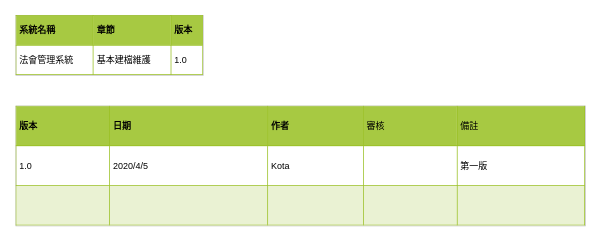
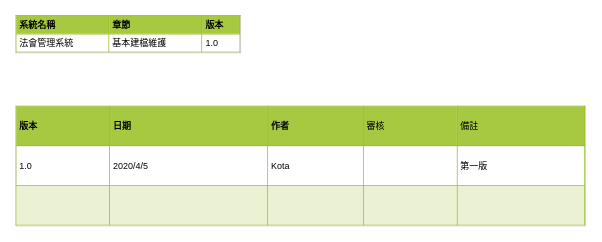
  <mxCell id="0" />
  <mxCell id="1" parent="0" />
  <mxCell id="2" value="&lt;table border=&quot;1&quot; width=&quot;100%&quot; cellpadding=&quot;4&quot; style=&quot;width: 100% ; height: 100% ; border-collapse: collapse&quot;&gt;&lt;tbody&gt;&lt;tr style=&quot;background-color: #a7c942 ; color: #ffffff ; border: 1px solid #98bf21&quot;&gt;&lt;th align=&quot;left&quot;&gt;&lt;font color=&quot;#000000&quot;&gt;版本&lt;/font&gt;&lt;/th&gt;&lt;th align=&quot;left&quot;&gt;&lt;font color=&quot;#000000&quot;&gt;日期&lt;/font&gt;&lt;/th&gt;&lt;th align=&quot;left&quot;&gt;&lt;font color=&quot;#000000&quot;&gt;作者&lt;/font&gt;&lt;/th&gt;&lt;td&gt;&lt;font color=&quot;#000000&quot;&gt;審核&lt;/font&gt;&lt;/td&gt;&lt;td&gt;&lt;font color=&quot;#000000&quot;&gt;備註&lt;/font&gt;&lt;/td&gt;&lt;/tr&gt;&lt;tr style=&quot;border: 1px solid #98bf21&quot;&gt;&lt;td&gt;&lt;font color=&quot;#000000&quot;&gt;1.0&lt;/font&gt;&lt;/td&gt;&lt;td&gt;&lt;font color=&quot;#000000&quot;&gt;2020/4/5&lt;/font&gt;&lt;/td&gt;&lt;td&gt;&lt;font color=&quot;#000000&quot;&gt;Kota&lt;/font&gt;&lt;/td&gt;&lt;td&gt;&lt;font color=&quot;#000000&quot;&gt;&lt;br&gt;&lt;/font&gt;&lt;/td&gt;&lt;td&gt;&lt;font color=&quot;#000000&quot;&gt;第一版&lt;/font&gt;&lt;/td&gt;&lt;/tr&gt;&lt;tr style=&quot;background-color: #eaf2d3 ; border: 1px solid #98bf21&quot;&gt;&lt;td&gt;&lt;br&gt;&lt;/td&gt;&lt;td&gt;&lt;/td&gt;&lt;td&gt;&lt;/td&gt;&lt;td&gt;&lt;/td&gt;&lt;td&gt;&lt;/td&gt;&lt;/tr&gt;&lt;/tbody&gt;&lt;/table&gt;" style="text;html=1;strokeColor=#c0c0c0;fillColor=#ffffff;overflow=fill;rounded=0;" parent="1" vertex="1"><mxGeometry x="20" y="141" width="760" height="160" as="geometry" /></mxCell>
- <mxCell id="3" value="&lt;table border=&quot;1&quot; width=&quot;100%&quot; cellpadding=&quot;4&quot; style=&quot;width: 100% ; height: 100% ; border-collapse: collapse&quot;&gt;&lt;tbody&gt;&lt;tr style=&quot;background-color: #a7c942 ; color: #ffffff ; border: 1px solid #98bf21&quot;&gt;&lt;th align=&quot;left&quot;&gt;&lt;font color=&quot;#000000&quot;&gt;系統名稱&lt;/font&gt;&lt;/th&gt;&lt;th align=&quot;left&quot;&gt;&lt;font color=&quot;#000000&quot;&gt;章節&lt;/font&gt;&lt;/th&gt;&lt;td&gt;&lt;font color=&quot;#000000&quot;&gt;&lt;span style=&quot;font-weight: 700&quot;&gt;版本&lt;/span&gt;&lt;br&gt;&lt;/font&gt;&lt;/td&gt;&lt;/tr&gt;&lt;tr style=&quot;border: 1px solid #98bf21&quot;&gt;&lt;td&gt;&lt;font color=&quot;#000000&quot;&gt;法會管理系統&lt;/font&gt;&lt;/td&gt;&lt;td&gt;基本建檔維護&lt;/td&gt;&lt;td&gt;1.0&lt;br&gt;&lt;/td&gt;&lt;/tr&gt;&lt;/tbody&gt;&lt;/table&gt;" style="text;html=1;strokeColor=#c0c0c0;fillColor=#ffffff;overflow=fill;rounded=0;" parent="1" vertex="1"><mxGeometry x="20" y="20" width="250" height="80" as="geometry" /></mxCell>
+ <mxCell id="3" value="&lt;table border=&quot;1&quot; width=&quot;100%&quot; cellpadding=&quot;4&quot; style=&quot;width: 100% ; height: 100% ; border-collapse: collapse&quot;&gt;&lt;tbody&gt;&lt;tr style=&quot;background-color: #a7c942 ; color: #ffffff ; border: 1px solid #98bf21&quot;&gt;&lt;th align=&quot;left&quot;&gt;&lt;font color=&quot;#000000&quot;&gt;系統名稱&lt;/font&gt;&lt;/th&gt;&lt;th align=&quot;left&quot;&gt;&lt;font color=&quot;#000000&quot;&gt;章節&lt;/font&gt;&lt;/th&gt;&lt;td&gt;&lt;font color=&quot;#000000&quot;&gt;&lt;span style=&quot;font-weight: 700&quot;&gt;版本&lt;/span&gt;&lt;br&gt;&lt;/font&gt;&lt;/td&gt;&lt;/tr&gt;&lt;tr style=&quot;border: 1px solid #98bf21&quot;&gt;&lt;td&gt;&lt;font color=&quot;#000000&quot;&gt;法會管理系統&lt;/font&gt;&lt;/td&gt;&lt;td&gt;基本建檔維護&lt;/td&gt;&lt;td&gt;1.0&lt;br&gt;&lt;/td&gt;&lt;/tr&gt;&lt;/tbody&gt;&lt;/table&gt;" style="text;html=1;strokeColor=#c0c0c0;fillColor=#ffffff;overflow=fill;rounded=0;" parent="1" vertex="1"><mxGeometry x="20" y="20" width="300" height="50" as="geometry" /></mxCell>
